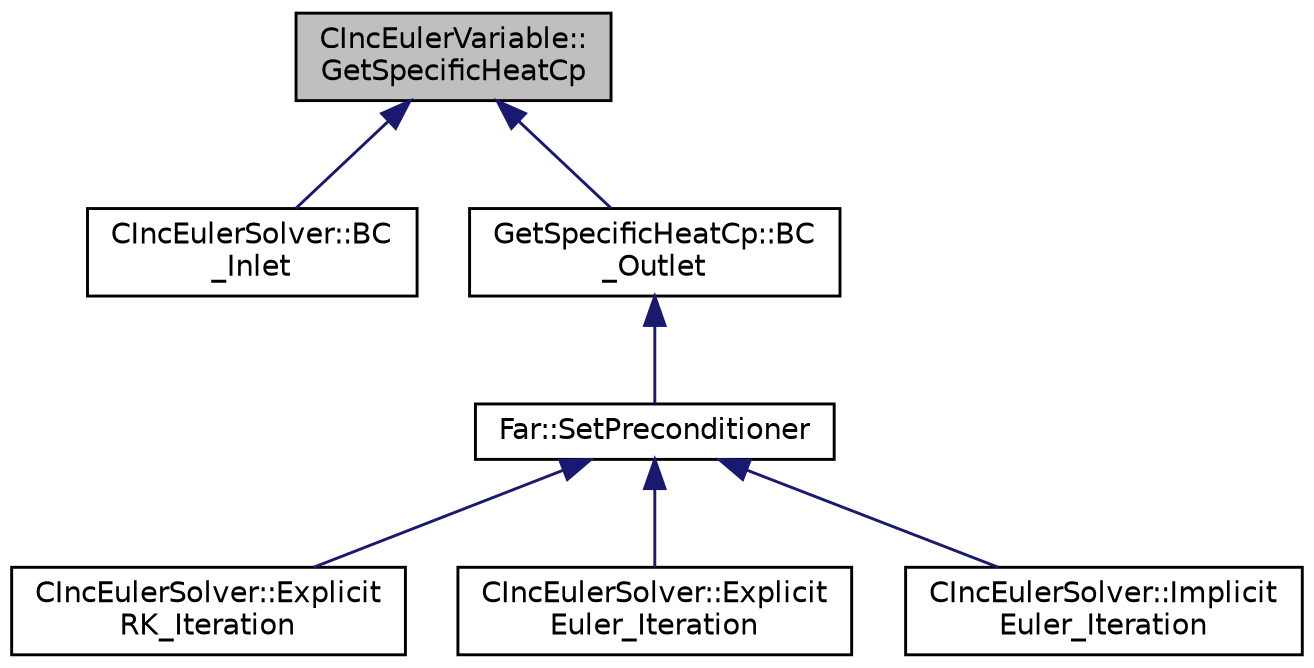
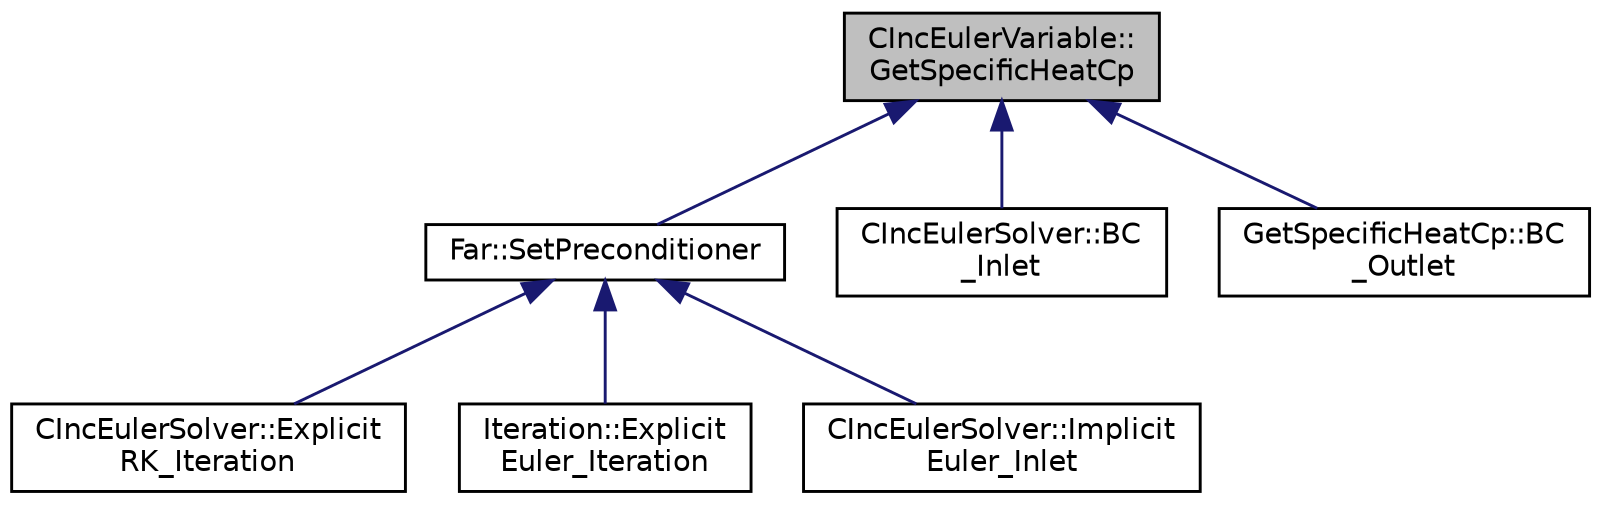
  digraph {
    rankdir=TB
    node [color=black fillcolor=white fontname=Helvetica fontsize=10 shape=record style=filled]
    edge [color=midnightblue dir=back fontname=Helvetica fontsize=10 labelfontname=Helvetica labelfontsize=10 style=solid]
    n1 [fillcolor=grey75 fontcolor=black height=0.2 label="CIncEulerVariable::\lGetSpecificHeatCp" width=0.4]
    n2 [height=0.2 label="Far::SetPreconditioner" width=0.4]
    n3 [height=0.2 label="CIncEulerSolver::BC\l_Inlet" width=0.4]
    n4 [height=0.2 label="GetSpecificHeatCp::BC\l_Outlet" width=0.4]
    n5 [height=0.2 label="CIncEulerSolver::Explicit\lRK_Iteration" width=0.4]
-   n6 [height=0.2 label="CIncEulerSolver::Explicit\lEuler_Iteration" width=0.4]
-   n7 [height=0.2 label="CIncEulerSolver::Implicit\lEuler_Iteration" width=0.4]
-   n4 -> n2
+   n6 [height=0.2 label="Iteration::Explicit\lEuler_Iteration" width=0.4]
+   n7 [height=0.2 label="CIncEulerSolver::Implicit\lEuler_Inlet" width=0.4]
+   n1 -> n2
    n1 -> n3
    n1 -> n4
    n2 -> n5
    n2 -> n6
    n2 -> n7
  }
